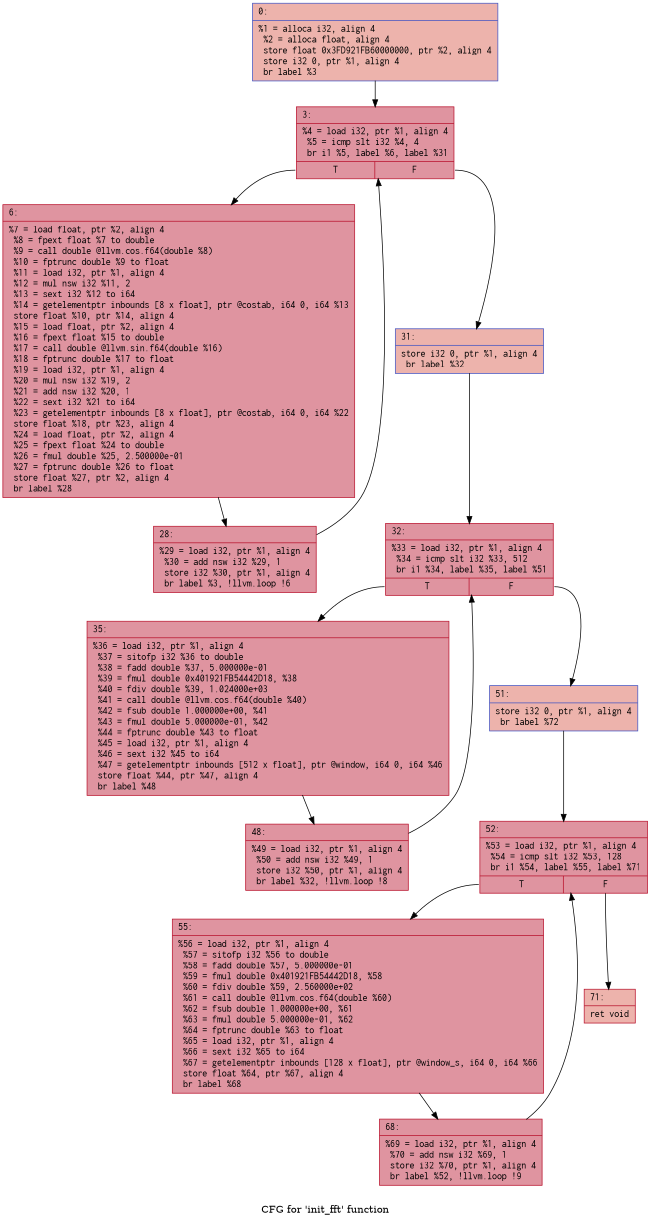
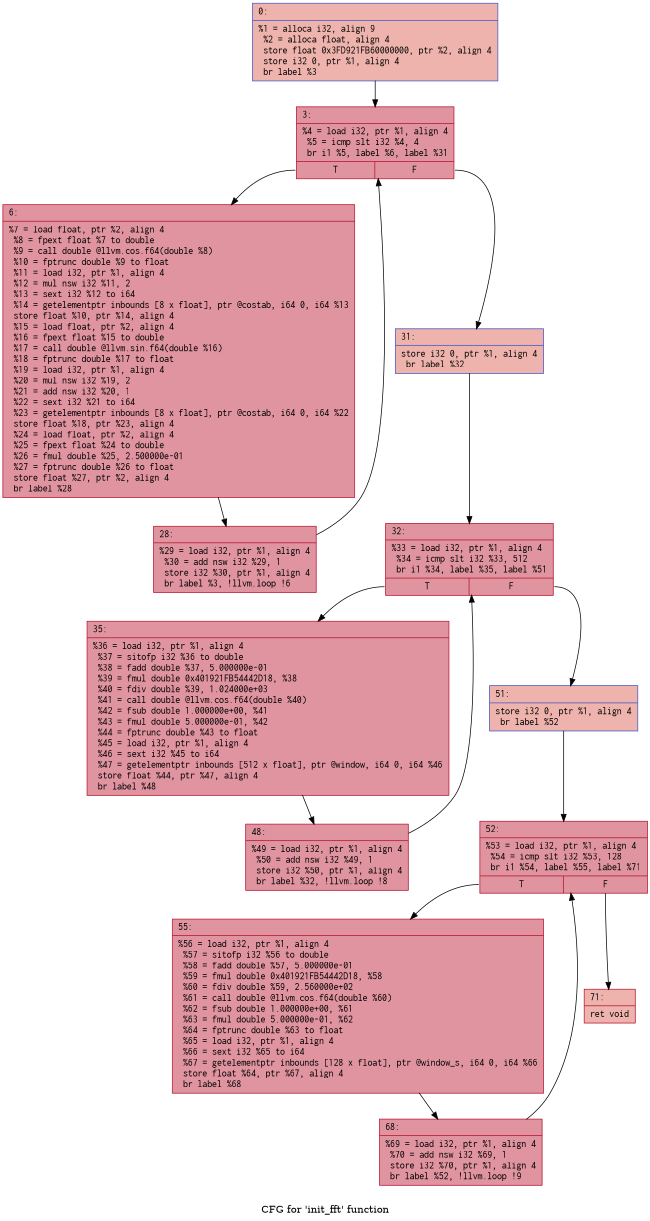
  digraph {
    label="CFG for 'init_fft' function"
    node [color="#b70d28ff" fillcolor="#b70d2870" fontname=Courier shape=record style=filled]
-   n1 [color="#3d50c3ff" fillcolor="#d6524470" label="{0:\l|  %1 = alloca i32, align 4\l  %2 = alloca float, align 4\l  store float 0x3FD921FB60000000, ptr %2, align 4\l  store i32 0, ptr %1, align 4\l  br label %3\l}"]
+   n1 [color="#3d50c3ff" fillcolor="#d6524470" label="{0:\l|  %1 = alloca i32, align 9\l  %2 = alloca float, align 4\l  store float 0x3FD921FB60000000, ptr %2, align 4\l  store i32 0, ptr %1, align 4\l  br label %3\l}"]
    n2 [label="{3:\l|  %4 = load i32, ptr %1, align 4\l  %5 = icmp slt i32 %4, 4\l  br i1 %5, label %6, label %31\l|{<s0>T|<s1>F}}"]
    n3 [label="{6:\l|  %7 = load float, ptr %2, align 4\l  %8 = fpext float %7 to double\l  %9 = call double @llvm.cos.f64(double %8)\l  %10 = fptrunc double %9 to float\l  %11 = load i32, ptr %1, align 4\l  %12 = mul nsw i32 %11, 2\l  %13 = sext i32 %12 to i64\l  %14 = getelementptr inbounds [8 x float], ptr @costab, i64 0, i64 %13\l  store float %10, ptr %14, align 4\l  %15 = load float, ptr %2, align 4\l  %16 = fpext float %15 to double\l  %17 = call double @llvm.sin.f64(double %16)\l  %18 = fptrunc double %17 to float\l  %19 = load i32, ptr %1, align 4\l  %20 = mul nsw i32 %19, 2\l  %21 = add nsw i32 %20, 1\l  %22 = sext i32 %21 to i64\l  %23 = getelementptr inbounds [8 x float], ptr @costab, i64 0, i64 %22\l  store float %18, ptr %23, align 4\l  %24 = load float, ptr %2, align 4\l  %25 = fpext float %24 to double\l  %26 = fmul double %25, 2.500000e-01\l  %27 = fptrunc double %26 to float\l  store float %27, ptr %2, align 4\l  br label %28\l}"]
    n4 [color="#3d50c3ff" fillcolor="#d6524470" label="{31:\l|  store i32 0, ptr %1, align 4\l  br label %32\l}"]
    n5 [label="{28:\l|  %29 = load i32, ptr %1, align 4\l  %30 = add nsw i32 %29, 1\l  store i32 %30, ptr %1, align 4\l  br label %3, !llvm.loop !6\l}"]
    n6 [label="{32:\l|  %33 = load i32, ptr %1, align 4\l  %34 = icmp slt i32 %33, 512\l  br i1 %34, label %35, label %51\l|{<s0>T|<s1>F}}"]
    n7 [label="{35:\l|  %36 = load i32, ptr %1, align 4\l  %37 = sitofp i32 %36 to double\l  %38 = fadd double %37, 5.000000e-01\l  %39 = fmul double 0x401921FB54442D18, %38\l  %40 = fdiv double %39, 1.024000e+03\l  %41 = call double @llvm.cos.f64(double %40)\l  %42 = fsub double 1.000000e+00, %41\l  %43 = fmul double 5.000000e-01, %42\l  %44 = fptrunc double %43 to float\l  %45 = load i32, ptr %1, align 4\l  %46 = sext i32 %45 to i64\l  %47 = getelementptr inbounds [512 x float], ptr @window, i64 0, i64 %46\l  store float %44, ptr %47, align 4\l  br label %48\l}"]
-   n8 [color="#3d50c3ff" fillcolor="#d6524470" label="{51:\l|  store i32 0, ptr %1, align 4\l  br label %72\l}"]
+   n8 [color="#3d50c3ff" fillcolor="#d6524470" label="{51:\l|  store i32 0, ptr %1, align 4\l  br label %52\l}"]
    n9 [label="{48:\l|  %49 = load i32, ptr %1, align 4\l  %50 = add nsw i32 %49, 1\l  store i32 %50, ptr %1, align 4\l  br label %32, !llvm.loop !8\l}"]
    n10 [label="{52:\l|  %53 = load i32, ptr %1, align 4\l  %54 = icmp slt i32 %53, 128\l  br i1 %54, label %55, label %71\l|{<s0>T|<s1>F}}"]
    n11 [label="{55:\l|  %56 = load i32, ptr %1, align 4\l  %57 = sitofp i32 %56 to double\l  %58 = fadd double %57, 5.000000e-01\l  %59 = fmul double 0x401921FB54442D18, %58\l  %60 = fdiv double %59, 2.560000e+02\l  %61 = call double @llvm.cos.f64(double %60)\l  %62 = fsub double 1.000000e+00, %61\l  %63 = fmul double 5.000000e-01, %62\l  %64 = fptrunc double %63 to float\l  %65 = load i32, ptr %1, align 4\l  %66 = sext i32 %65 to i64\l  %67 = getelementptr inbounds [128 x float], ptr @window_s, i64 0, i64 %66\l  store float %64, ptr %67, align 4\l  br label %68\l}"]
    n12 [fillcolor="#d6524470" label="{71:\l|  ret void\l}"]
    n13 [label="{68:\l|  %69 = load i32, ptr %1, align 4\l  %70 = add nsw i32 %69, 1\l  store i32 %70, ptr %1, align 4\l  br label %52, !llvm.loop !9\l}"]
    n1 -> n2
    n2 -> n3 [tailport=s0]
    n2 -> n4 [tailport=s1]
    n3 -> n5
    n4 -> n6
    n5 -> n2
    n6 -> n7 [tailport=s0]
    n6 -> n8 [tailport=s1]
    n7 -> n9
    n8 -> n10
    n9 -> n6
    n10 -> n11 [tailport=s0]
    n10 -> n12 [tailport=s1]
    n11 -> n13
    n13 -> n10
  }
